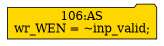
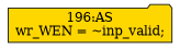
  strict digraph {
-   n1 [ast="<pyverilog.vparser.ast.Assign object at 0x7f052ae97990>" def_var="['wr_WEN']" fillcolor=gold label="106:AS\nwr_WEN = ~inp_valid;" statements="[]" style=filled typ=Assign use_var="['inp_valid']" shape=folder]
+   n1 [ast="<pyverilog.vparser.ast.Assign object at 0x7f052ae97990>" def_var="['wr_WEN']" fillcolor=gold label="196:AS\nwr_WEN = ~inp_valid;" statements="[]" style=filled typ=Assign use_var="['inp_valid']" shape=folder]
  }
